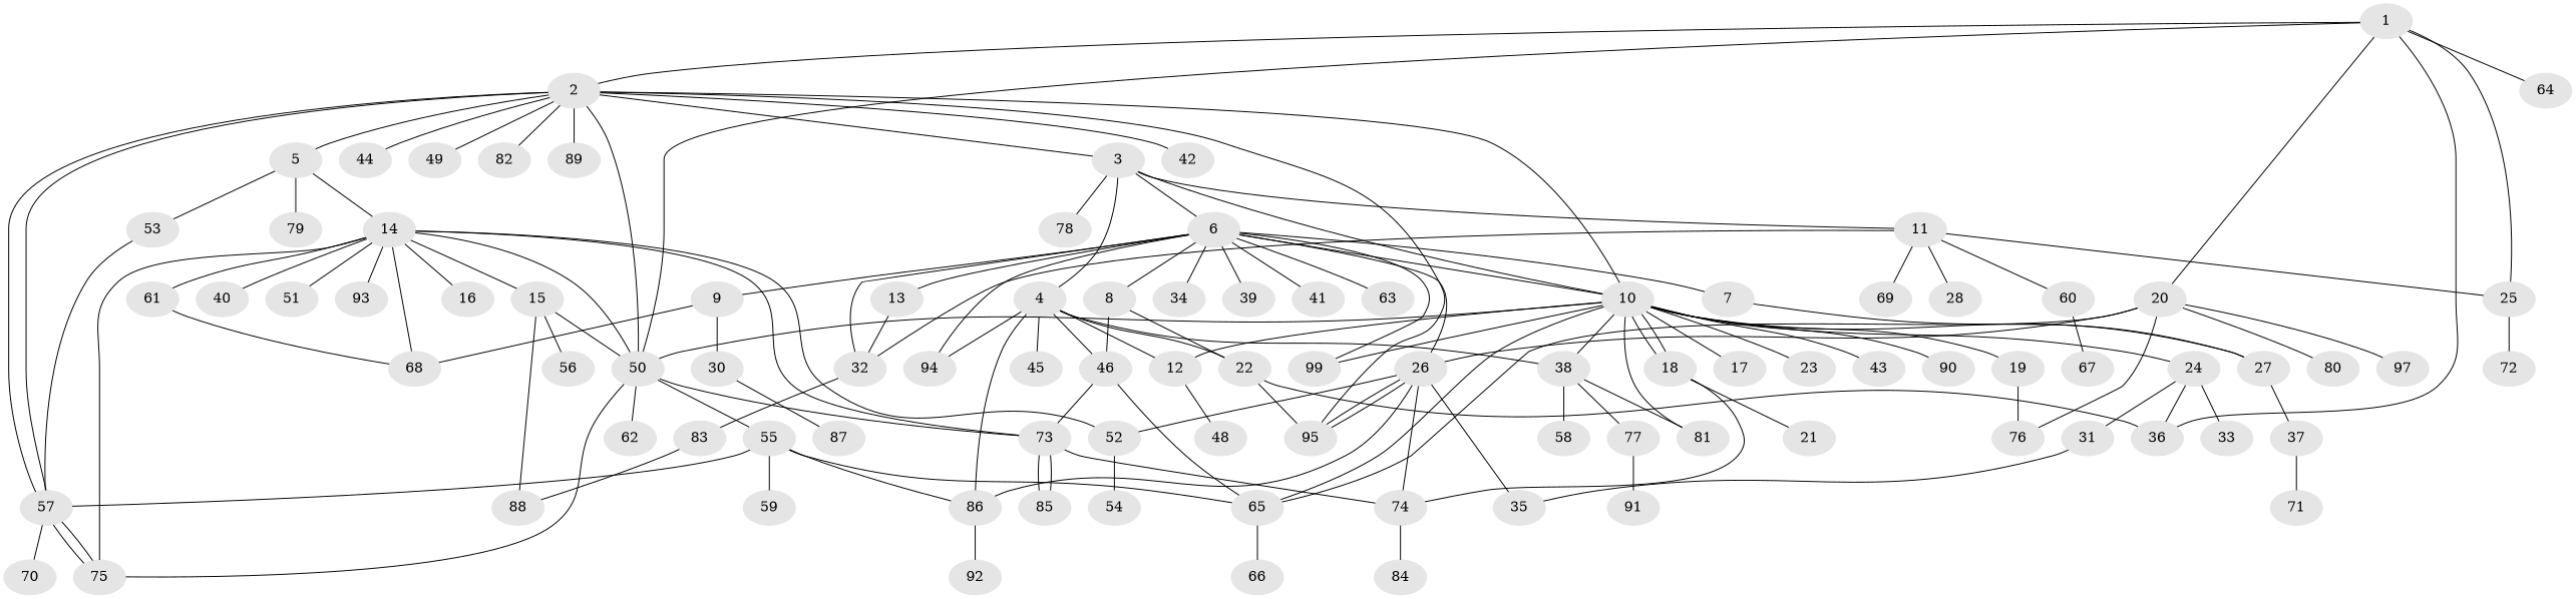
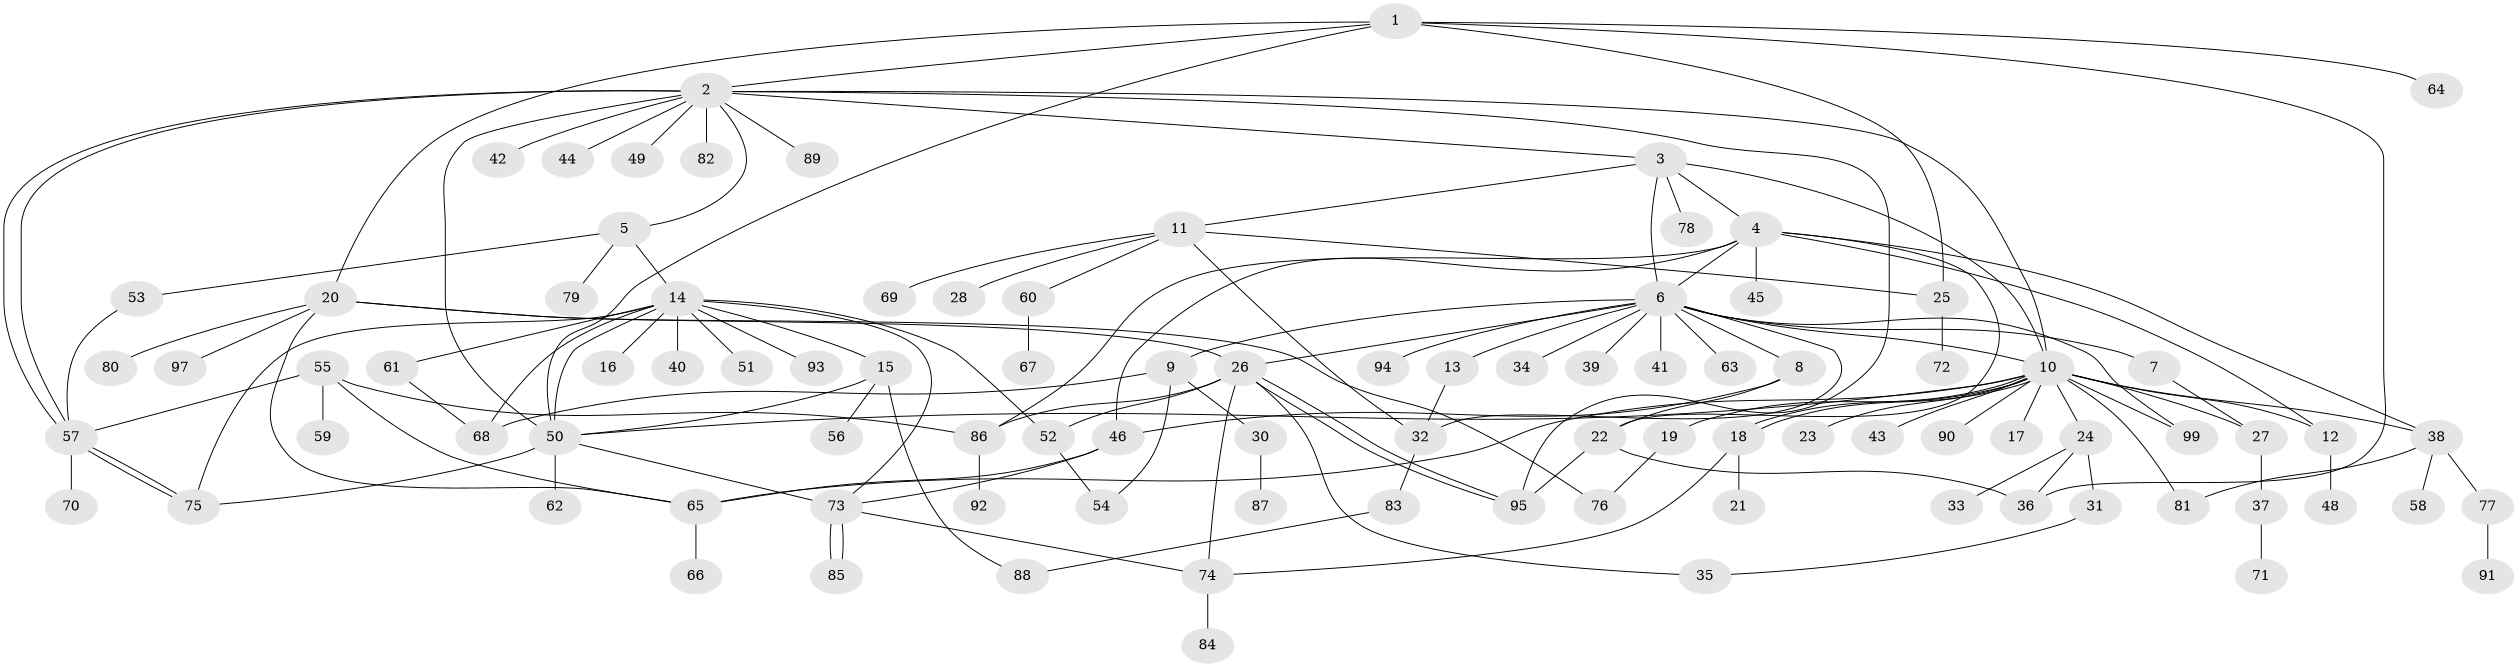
  graph {
    node [color=gray90 style=filled]
    1
    2
    20
    25
    36
    50
    64
    3
    5
    10
    42
    44
    49
    57
    82
    89
    95
    26
    65
    76
    n21 [label=97]
    80
    72
    73
    75
    55
    62
    4
    6
    11
    78
    14
    53
    79
    12
    38
    n37 [label=99]
    27
    17
    18
    19
    23
    24
    43
    81
    90
    70
    22
    45
    46
    86
    7
    8
    9
    13
    32
    34
    39
    41
    63
    94
    28
    60
    69
    48
    58
    77
    92
    68
    15
    16
    40
    51
    52
    61
    93
    30
    54
    74
    35
    83
    37
    87
    21
    31
    33
    66
    67
    56
    88
    85
    84
    71
    91
    59
    1 -- 2
    1 -- 20
    1 -- 25
    1 -- 36
    1 -- 50
    1 -- 64
    2 -- 50
    2 -- 3
    2 -- 5
    2 -- 10
    2 -- 42
    2 -- 44
    2 -- 49
    2 -- 57
    2 -- 57
    2 -- 82
    2 -- 89
    2 -- 95
    20 -- 26
    20 -- 65
    20 -- 76
    20 -- n21
    20 -- 80
    25 -- 72
    50 -- 73
    50 -- 75
-   50 -- 55
    50 -- 62
    3 -- 10
    3 -- 4
    3 -- 6
    3 -- 11
    3 -- 78
    5 -- 14
    5 -- 53
    5 -- 79
    10 -- 50
    10 -- 65
    10 -- 12
    10 -- 38
    10 -- n37
    10 -- 27
    10 -- 17
    10 -- 18
    10 -- 18
    10 -- 19
    10 -- 23
    10 -- 24
    10 -- 43
    10 -- 81
    10 -- 90
    57 -- 75
    57 -- 75
    57 -- 70
    26 -- 95
    26 -- 95
    26 -- 86
    26 -- 52
    26 -- 74
    26 -- 35
    65 -- 66
    73 -- 74
    73 -- 85
    73 -- 85
    55 -- 57
    55 -- 65
    55 -- 86
    55 -- 59
-   4 -- 94
+   4 -- 6
    4 -- 12
    4 -- 38
    4 -- 22
    4 -- 45
    4 -- 46
    4 -- 86
    6 -- 10
    6 -- 26
    6 -- n37
    6 -- 7
    6 -- 8
    6 -- 9
    6 -- 13
    6 -- 32
    6 -- 34
    6 -- 39
    6 -- 41
    6 -- 63
    6 -- 94
    11 -- 25
    11 -- 32
    11 -- 28
    11 -- 60
    11 -- 69
    14 -- 50
    14 -- 73
    14 -- 75
    14 -- 68
    14 -- 15
    14 -- 16
    14 -- 40
    14 -- 51
    14 -- 52
    14 -- 61
    14 -- 93
    53 -- 57
    12 -- 48
    38 -- 81
    38 -- 58
    38 -- 77
    27 -- 37
    18 -- 74
    18 -- 21
    19 -- 76
    24 -- 36
    24 -- 31
    24 -- 33
    22 -- 36
    22 -- 95
    46 -- 65
    46 -- 73
    86 -- 92
    7 -- 27
    8 -- 22
    8 -- 46
    9 -- 68
    9 -- 30
+   9 -- 54
    13 -- 32
    32 -- 83
    60 -- 67
    77 -- 91
    15 -- 50
    15 -- 56
    15 -- 88
    52 -- 54
    61 -- 68
    30 -- 87
    74 -- 84
    83 -- 88
    37 -- 71
    31 -- 35
  }
